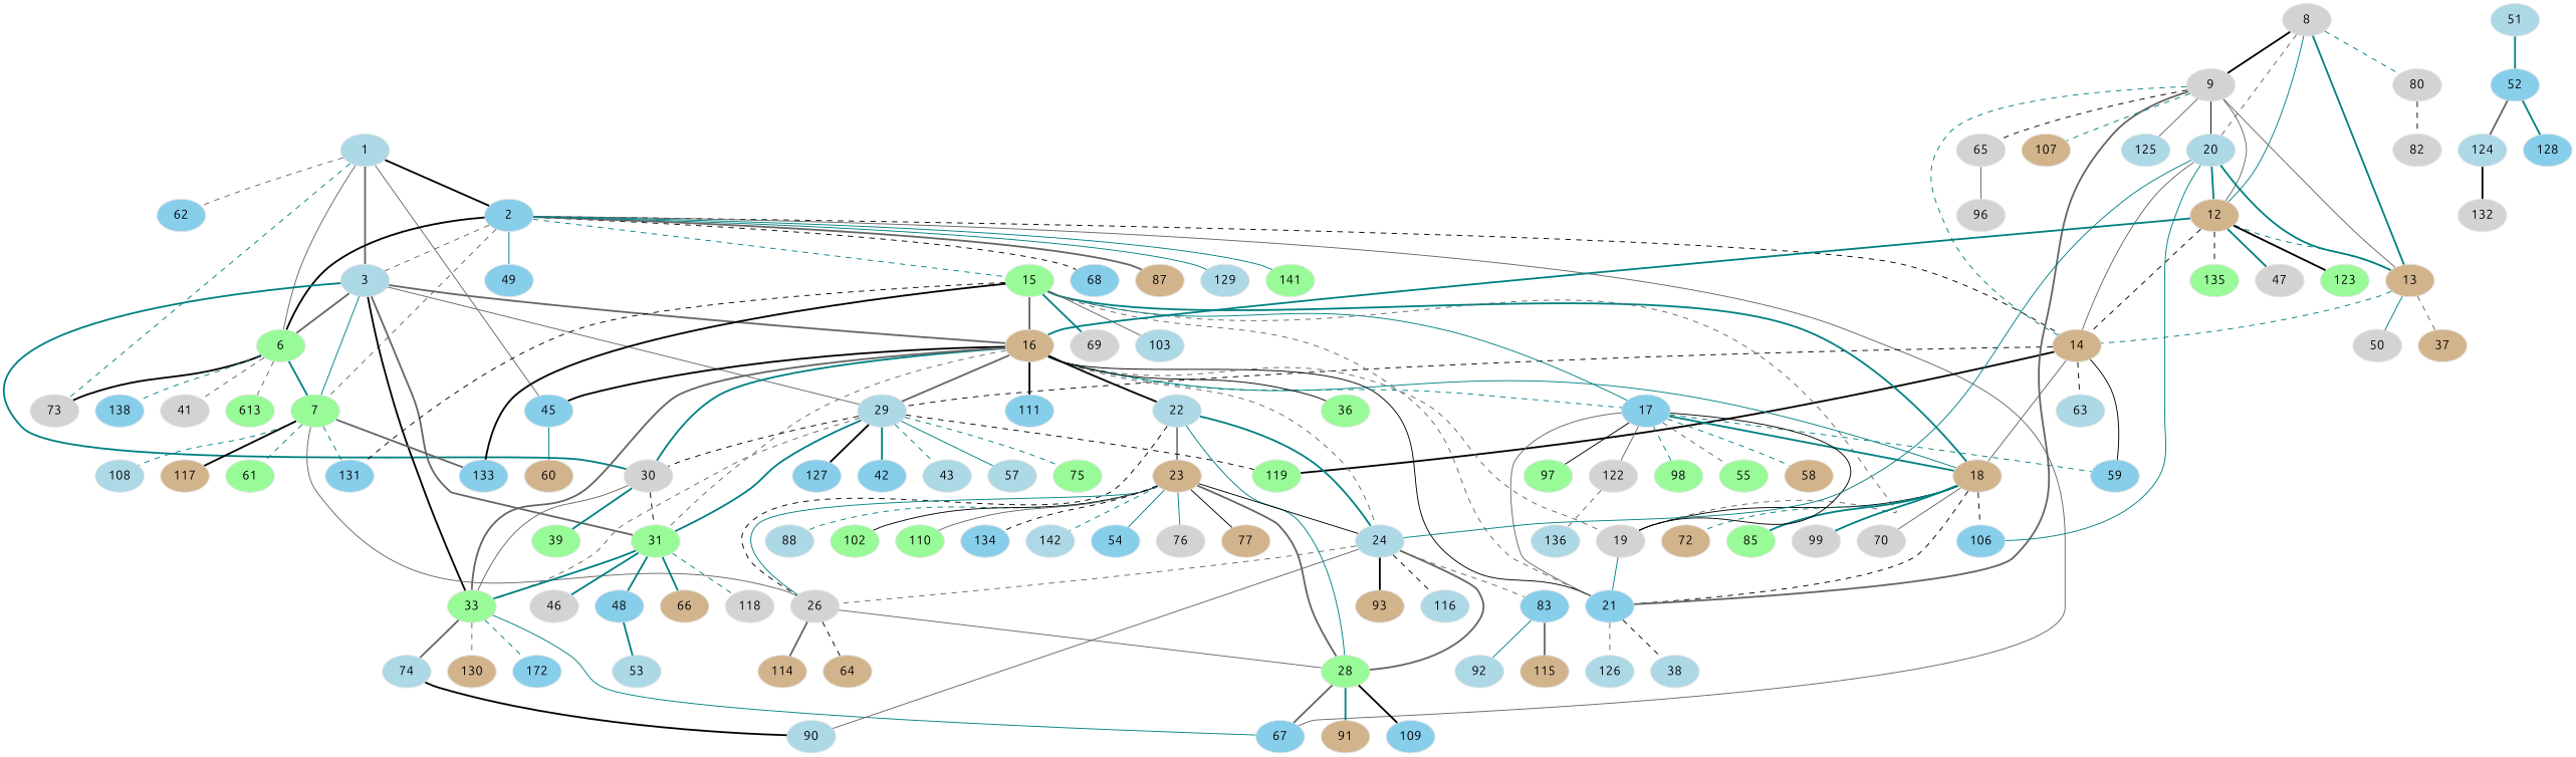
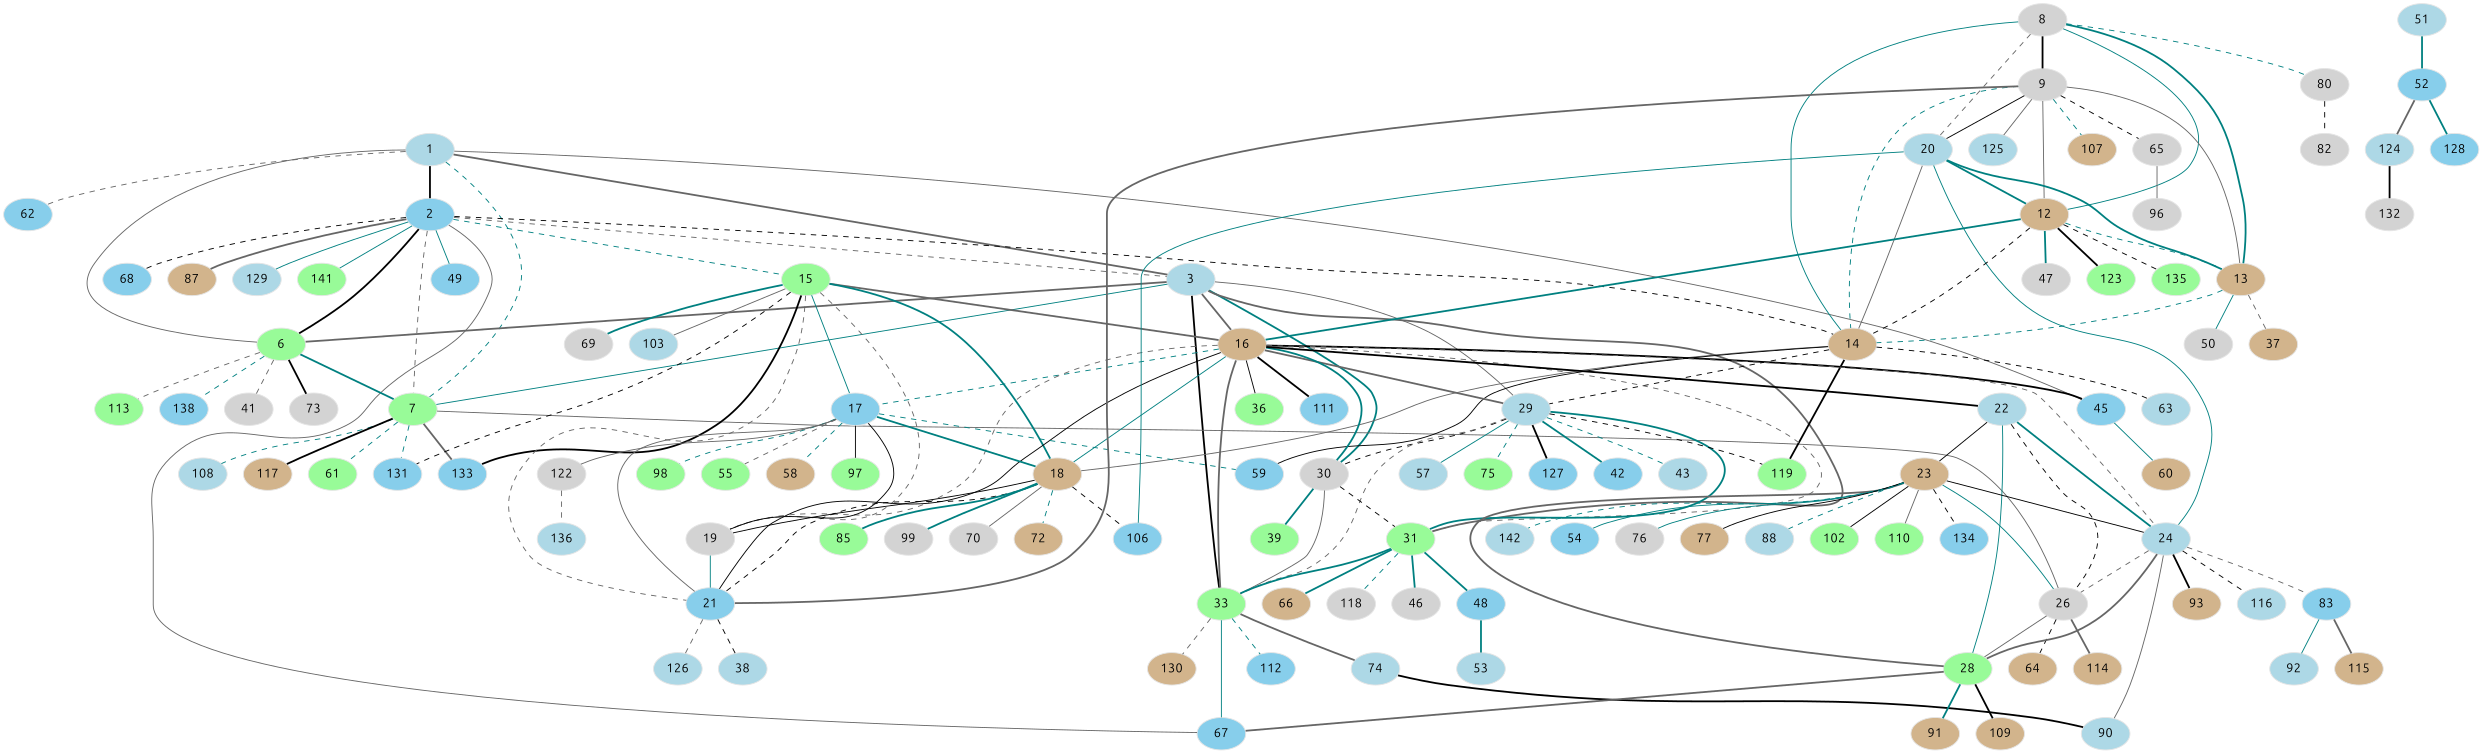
  graph {
    fontname=Ubuntu
    node [color=gray90 fillcolor=lightblue fontname=Ubuntu style=filled]
    edge [color=teal fontname=Ubuntu style=dashed]
    1 [super="+5"]
    2 [fillcolor=skyblue super="+4"]
    3 [super="+34"]
    6 [fillcolor=palegreen super="+44"]
    7 [fillcolor=palegreen super="+95"]
    45 [fillcolor=skyblue]
    62 [fillcolor=skyblue]
    14 [fillcolor=tan super="+89"]
    15 [fillcolor=palegreen super="+79"]
    49 [fillcolor=skyblue]
    67 [fillcolor=skyblue super="+121"]
    68 [fillcolor=skyblue]
    87 [fillcolor=tan]
    129
    141 [fillcolor=palegreen]
    16 [fillcolor=tan super="+32"]
    29 [super="+78"]
    30 [fillcolor=lightgrey]
    31 [fillcolor=palegreen super="+40"]
    33 [fillcolor=palegreen super="+35"]
    41 [fillcolor=lightgrey]
    73 [fillcolor=lightgrey]
-   113 [fillcolor=palegreen label=613]
+   113 [fillcolor=palegreen]
    138 [fillcolor=skyblue]
    26 [fillcolor=lightgrey super="+139"]
    61 [fillcolor=palegreen]
    108
    117 [fillcolor=tan]
    131 [fillcolor=skyblue]
    133 [fillcolor=skyblue]
    60 [fillcolor=tan]
    18 [fillcolor=tan super="+81"]
    59 [fillcolor=skyblue]
    63
    119 [fillcolor=palegreen super="+137"]
    21 [fillcolor=skyblue super="+143"]
    17 [fillcolor=skyblue super="+20"]
    19 [fillcolor=lightgrey super="+56"]
    69 [fillcolor=lightgrey super="+71"]
    103
    24 [super="+27"]
    22 [super="+101"]
    36 [fillcolor=palegreen]
    111 [fillcolor=skyblue]
    42 [fillcolor=skyblue]
    43
    57
    75 [fillcolor=palegreen super="+104"]
    127 [fillcolor=skyblue]
    39 [fillcolor=palegreen]
    46 [fillcolor=lightgrey]
    48 [fillcolor=skyblue]
    66 [fillcolor=tan]
    118 [fillcolor=lightgrey]
    74
-   112 [fillcolor=skyblue label=172]
+   112 [fillcolor=skyblue]
    130 [fillcolor=tan]
    28 [fillcolor=palegreen super="+105"]
    64 [fillcolor=tan]
    114 [fillcolor=tan]
    8 [fillcolor=lightgrey super="+140"]
    9 [fillcolor=lightgrey super="+11"]
    n63 [label=20 super="+94"]
    12 [fillcolor=tan super="+84"]
    13 [fillcolor=tan]
    80 [fillcolor=lightgrey]
    65 [fillcolor=lightgrey]
    107 [fillcolor=tan]
    125
    106 [fillcolor=skyblue]
    47 [fillcolor=lightgrey]
    123 [fillcolor=palegreen]
    135 [fillcolor=palegreen]
    37 [fillcolor=tan]
    50 [fillcolor=lightgrey]
    82 [fillcolor=lightgrey]
    38
    126
    96 [fillcolor=lightgrey]
    83 [fillcolor=skyblue]
    90 [super="+100"]
    93 [fillcolor=tan]
    116
    51 [super="+120"]
    52 [fillcolor=skyblue super="+86"]
    70 [fillcolor=lightgrey]
    72 [fillcolor=tan]
    85 [fillcolor=palegreen]
    99 [fillcolor=lightgrey]
    55 [fillcolor=palegreen]
    58 [fillcolor=tan]
    97 [fillcolor=palegreen]
    98 [fillcolor=palegreen]
    122 [fillcolor=lightgrey]
    23 [fillcolor=tan super="+25"]
    136
    54 [fillcolor=skyblue]
    76 [fillcolor=lightgrey]
    77 [fillcolor=tan]
    88
    102 [fillcolor=palegreen]
    110 [fillcolor=palegreen]
    134 [fillcolor=skyblue]
    142
    91 [fillcolor=tan]
-   109 [fillcolor=skyblue]
+   109 [fillcolor=tan]
    92
    115 [fillcolor=tan]
    53
    124
    128 [fillcolor=skyblue]
    132 [fillcolor=lightgrey]
    1 -- 2 [color=black style=bold weight=4]
    1 -- 3 [color=gray40 style=bold weight=2]
    1 -- 6 [color=gray40 style=solid weight=2]
-   1 -- 73 [weight=2]
+   1 -- 7 [weight=2]
    1 -- 45 [color=gray40 style=solid]
    1 -- 62 [color=gray40]
    2 -- 3 [color=gray40 weight=2]
    2 -- 6 [color=black style=bold weight=2]
    2 -- 7 [color=gray40 weight=2]
    2 -- 14 [color=black]
    2 -- 15
    2 -- 49 [style=solid]
    2 -- 67 [color=gray40 style=solid]
    2 -- 68 [color=black]
    2 -- 87 [color=gray40 style=bold]
    2 -- 129 [style=solid]
    2 -- 141 [style=solid]
    3 -- 6 [color=gray40 style=bold]
    3 -- 7 [style=solid]
    3 -- 16 [color=gray40 style=bold]
    3 -- 29 [color=gray40 style=solid]
    3 -- 30 [style=bold]
    3 -- 31 [color=gray40 style=bold]
    3 -- 33 [color=black style=bold weight=2]
    6 -- 7 [style=bold]
    6 -- 41 [color=gray40]
    6 -- 73 [color=black style=bold]
    6 -- 113 [color=gray40]
    6 -- 138
    7 -- 26 [color=gray40 style=solid]
    7 -- 61
    7 -- 108
    7 -- 117 [color=black style=bold]
    7 -- 131
    7 -- 133 [color=gray40 style=bold]
    45 -- 60 [style=solid]
    14 -- 29 [color=black]
    14 -- 18 [color=gray40 style=solid]
    14 -- 59 [color=black style=solid]
    14 -- 63 [color=black]
    14 -- 119 [color=black style=bold]
    15 -- 16 [color=gray40 style=bold]
    15 -- 131 [color=black]
    15 -- 133 [color=black style=bold]
    15 -- 18 [style=bold]
    15 -- 21 [color=gray40]
    15 -- 17 [style=solid weight=2]
    15 -- 19 [color=gray40]
    15 -- 69 [style=bold]
    15 -- 103 [color=gray40 style=solid]
    16 -- 45 [color=black style=bold]
    16 -- 29 [color=gray40 style=bold]
    16 -- 30 [style=bold]
    16 -- 31 [color=gray40]
    16 -- 33 [color=gray40 style=bold weight=2]
    16 -- 18 [style=solid]
    16 -- 21 [color=black style=solid]
    16 -- 17 [weight=2]
    16 -- 19 [color=gray40]
    16 -- 24 [color=gray40]
    16 -- 22 [color=black style=bold]
    16 -- 36 [color=black style=solid]
    16 -- 111 [color=black style=bold]
    29 -- 30 [color=black]
    29 -- 31 [style=bold]
    29 -- 33 [color=gray40 weight=2]
    29 -- 119 [color=black]
    29 -- 42 [style=bold]
    29 -- 43
    29 -- 57 [style=solid]
    29 -- 75
    29 -- 127 [color=black style=bold]
    30 -- 31 [color=black]
    30 -- 33 [color=gray40 style=solid weight=2]
    30 -- 39 [style=bold]
    31 -- 33 [style=bold weight=2]
    31 -- 46 [style=bold]
    31 -- 48 [style=bold]
    31 -- 66 [style=bold]
    31 -- 118
    33 -- 67 [style=solid]
    33 -- 74 [color=gray40 style=bold]
    33 -- 112
    33 -- 130 [color=gray40]
    26 -- 28 [color=gray40 style=solid]
    26 -- 64 [color=black]
    26 -- 114 [color=gray40 style=bold]
    18 -- 21 [color=black]
    18 -- 19 [color=black style=solid]
    18 -- 106 [color=black]
    18 -- 70 [color=gray40 style=solid]
    18 -- 72
    18 -- 85 [style=bold]
    18 -- 99 [style=bold]
    21 -- 38 [color=black]
    21 -- 126 [color=gray40]
    17 -- 18 [style=bold weight=2]
    17 -- 59
    17 -- 21 [color=gray40 style=solid weight=2]
    17 -- 19 [color=black style=solid weight=2]
    17 -- 55 [color=gray40]
    17 -- 58
    17 -- 97 [color=black style=solid]
    17 -- 98
    17 -- 122 [color=gray40 style=solid]
    19 -- 21 [style=solid]
    24 -- 26 [color=gray40 weight=2]
    24 -- 28 [color=gray40 style=bold weight=2]
    24 -- 83 [color=gray40]
    24 -- 90 [color=gray40 style=solid]
    24 -- 93 [color=black style=bold]
    24 -- 116 [color=black]
    22 -- 26 [color=black]
    22 -- 24 [style=bold weight=2]
    22 -- 28 [style=solid]
    22 -- 23 [color=black style=solid weight=2]
    48 -- 53 [style=bold]
    74 -- 90 [color=black style=bold]
    28 -- 67 [color=gray40 style=bold]
    28 -- 91 [style=bold]
    28 -- 109 [color=black style=bold]
+   8 -- 14 [style=solid]
    8 -- 9 [color=black style=bold weight=2]
    8 -- n63 [color=gray40]
    8 -- 12 [style=solid]
    8 -- 13 [style=bold]
    8 -- 80
    9 -- 14 [weight=2]
    9 -- 21 [color=gray40 style=bold]
    9 -- n63 [color=black style=solid weight=2]
    9 -- 12 [color=gray40 style=solid weight=2]
    9 -- 13 [color=gray40 style=solid weight=2]
    9 -- 65 [color=black]
    9 -- 107
    9 -- 125 [color=gray40 style=solid]
    n63 -- 14 [color=gray40 style=solid]
    n63 -- 24 [style=solid]
    n63 -- 12 [style=bold]
    n63 -- 13 [style=bold]
    n63 -- 106 [style=solid]
    12 -- 14 [color=black]
    12 -- 16 [style=bold]
    12 -- 13
    12 -- 47 [style=bold]
    12 -- 123 [color=black style=bold]
    12 -- 135 [color=black]
    13 -- 14
    13 -- 37 [color=gray40]
    13 -- 50 [style=solid]
    80 -- 82 [color=black]
    65 -- 96 [color=gray40 style=solid]
    83 -- 92 [style=solid]
    83 -- 115 [color=gray40 style=bold]
    51 -- 52 [style=bold]
    52 -- 124 [color=gray40 style=bold]
    52 -- 128 [style=bold]
    122 -- 136 [color=gray40]
    23 -- 26 [style=solid weight=2]
    23 -- 24 [color=black style=solid weight=4]
    23 -- 28 [color=gray40 style=bold weight=2]
    23 -- 54 [style=solid]
    23 -- 76 [style=solid]
    23 -- 77 [color=black style=solid]
    23 -- 88
    23 -- 102 [color=black style=solid]
    23 -- 110 [color=gray40 style=solid]
    23 -- 134 [color=black]
    23 -- 142
    124 -- 132 [color=black style=bold]
  }
